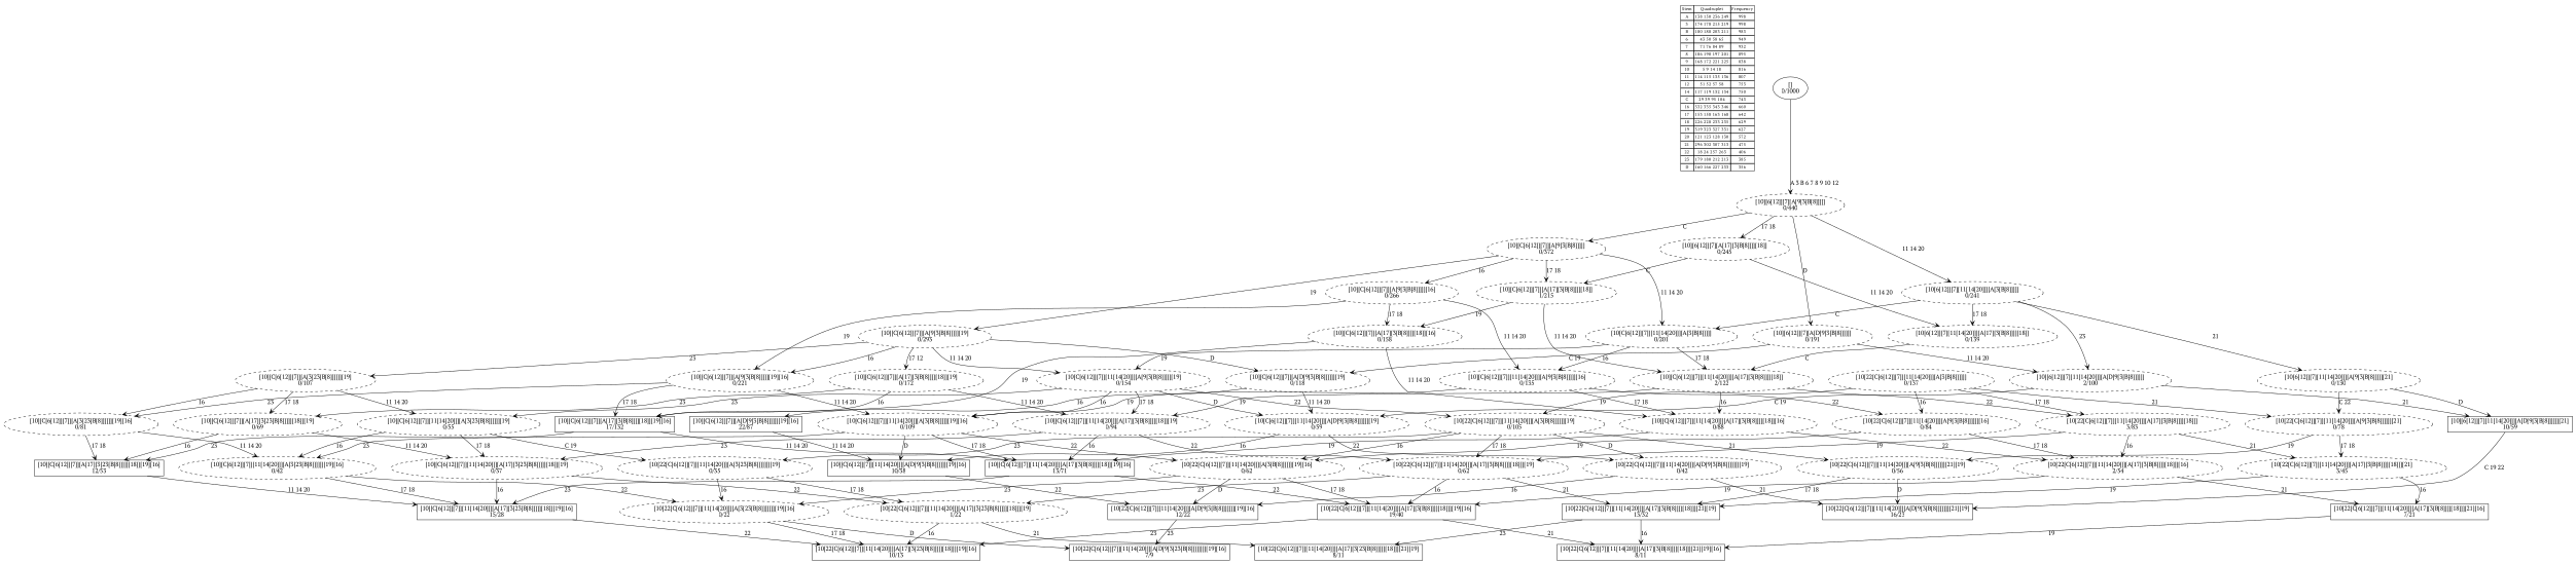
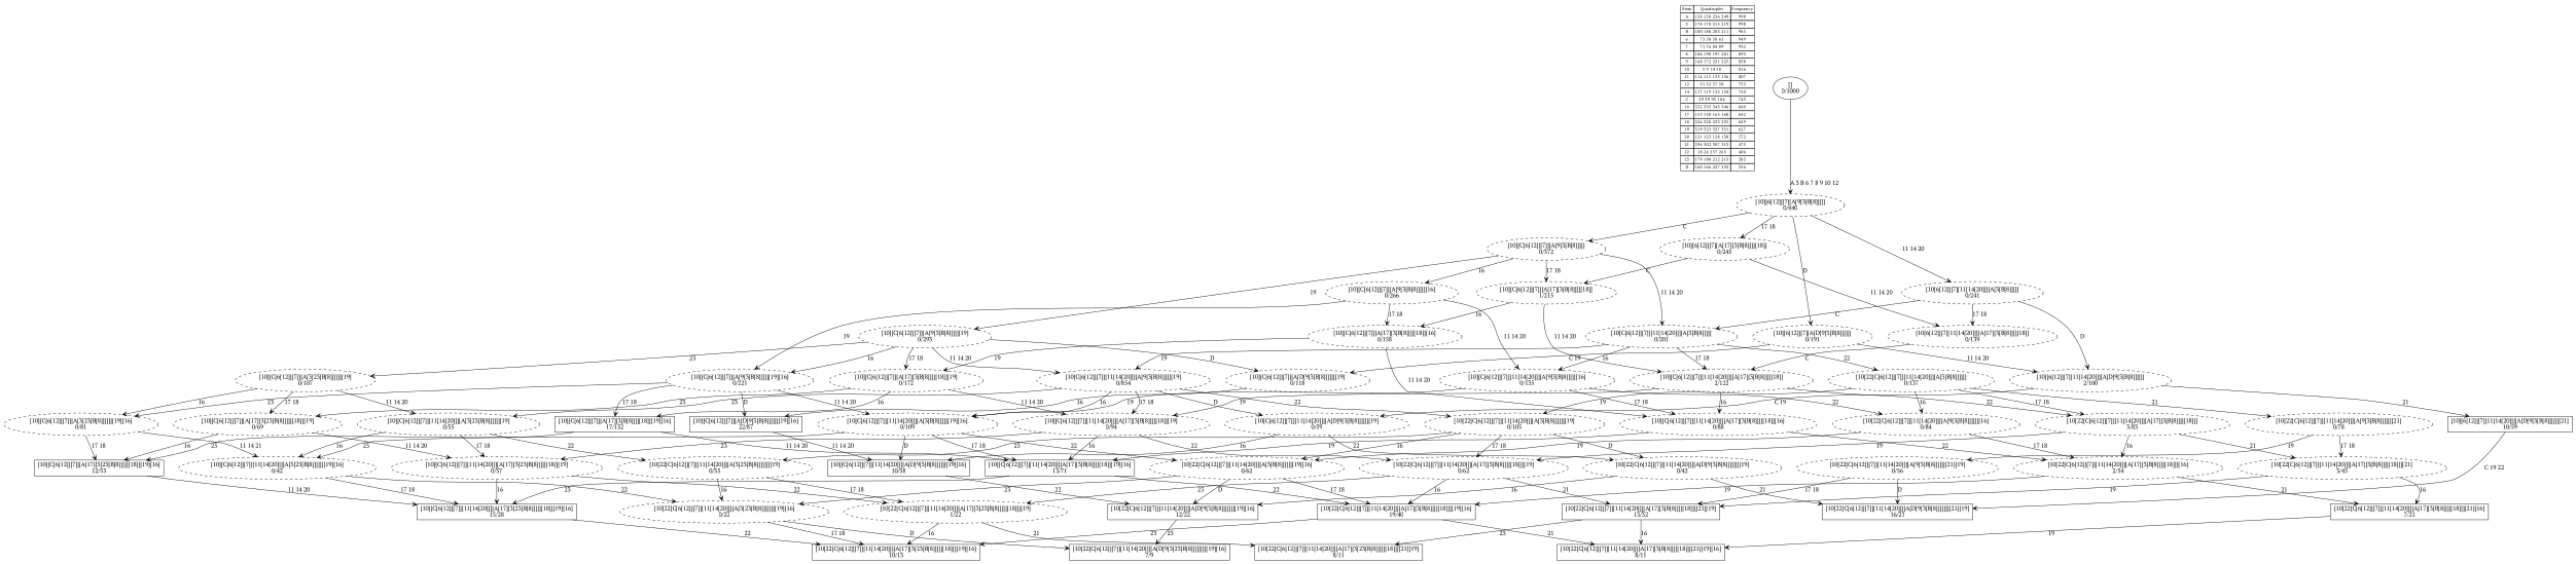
  digraph {
    fontname="PT Serif"
    nodesep=0.5
    node [fontname="PT Serif" style=dashed]
    edge [arrowhead=vee fontname="PT Serif"]
-   n1 [fontsize=11 label=< <table border="0" cellborder="1" cellspacing="0"><tr><td>Stem</td><td>Quadruplet</td><td>Frequency</td></tr> <tr><td>A</td><td>138 150 236 249</td><td>998</td></tr> <tr><td>3</td><td>174 178 215 219</td><td>998</td></tr> <tr><td>B</td><td>180 188 203 211</td><td>983</td></tr> <tr><td>6</td><td>43 50 58 65</td><td>949</td></tr> <tr><td>7</td><td>71 76 84 89</td><td>932</td></tr> <tr><td>8</td><td>186 190 197 201</td><td>895</td></tr> <tr><td>9</td><td>168 172 221 225</td><td>838</td></tr> <tr><td>10</td><td>5 9 14 18</td><td>816</td></tr> <tr><td>11</td><td>114 115 135 136</td><td>807</td></tr> <tr><td>12</td><td>51 52 57 58</td><td>753</td></tr> <tr><td>14</td><td>117 119 132 134</td><td>750</td></tr> <tr><td>C</td><td>29 39 95 104</td><td>743</td></tr> <tr><td>16</td><td>332 335 343 346</td><td>660</td></tr> <tr><td>17</td><td>153 158 163 168</td><td>642</td></tr> <tr><td>18</td><td>226 228 233 235</td><td>629</td></tr> <tr><td>19</td><td>319 323 327 331</td><td>627</td></tr> <tr><td>20</td><td>121 123 128 130</td><td>572</td></tr> <tr><td>21</td><td>296 302 307 313</td><td>475</td></tr> <tr><td>22</td><td>18 24 257 263</td><td>406</td></tr> <tr><td>23</td><td>179 180 212 213</td><td>385</td></tr> <tr><td>D</td><td>160 166 227 233</td><td>356</td></tr> </table>> shape=plaintext style=""]
+   n1 [fontsize=11 label=< <table border="0" cellborder="1" cellspacing="0"><tr><td>Stem</td><td>Quadruplet</td><td>Frequency</td></tr> <tr><td>A</td><td>138 150 236 249</td><td>998</td></tr> <tr><td>3</td><td>174 178 215 219</td><td>998</td></tr> <tr><td>B</td><td>180 188 203 211</td><td>983</td></tr> <tr><td>6</td><td>73 50 58 65</td><td>949</td></tr> <tr><td>7</td><td>71 76 84 89</td><td>932</td></tr> <tr><td>8</td><td>186 190 197 201</td><td>895</td></tr> <tr><td>9</td><td>168 172 221 225</td><td>838</td></tr> <tr><td>10</td><td>5 9 14 18</td><td>816</td></tr> <tr><td>11</td><td>114 115 135 136</td><td>807</td></tr> <tr><td>12</td><td>51 52 57 58</td><td>753</td></tr> <tr><td>14</td><td>117 119 132 134</td><td>750</td></tr> <tr><td>C</td><td>29 39 95 104</td><td>743</td></tr> <tr><td>16</td><td>332 335 343 346</td><td>660</td></tr> <tr><td>17</td><td>153 158 163 168</td><td>642</td></tr> <tr><td>18</td><td>226 228 233 235</td><td>629</td></tr> <tr><td>19</td><td>319 323 327 331</td><td>627</td></tr> <tr><td>20</td><td>121 123 128 130</td><td>572</td></tr> <tr><td>21</td><td>296 302 307 313</td><td>475</td></tr> <tr><td>22</td><td>18 24 257 263</td><td>406</td></tr> <tr><td>23</td><td>179 180 212 213</td><td>385</td></tr> <tr><td>D</td><td>160 166 227 233</td><td>356</td></tr> </table>> shape=plaintext style=""]
    n2 [label="[10][C[6[12]][7]][A[D[9[3[B[8]]]]]][19][16]\n22/87" shape=box style=""]
    n3 [label="[10][C[6[12]][7]][11[14[20]]][A[D[9[3[B[8]]]]]][19][16]\n10/38" shape=box style=""]
    n4 [label="[10[22[C[6[12]][7]][11[14[20]]][A[D[9[3[B[8]]]]]]][19][16]\n12/22" shape=box style=""]
    n5 [label="[10[22[C[6[12]][7]][11[14[20]]][A[17][3[B[8]]]][18]]][19][16]\n19/40" shape=box style=""]
    n6 [label="[10[22[C[6[12]][7]][11[14[20]]][A[17][3[23[B[8]]]]][18]]][19][16]\n10/13" shape=box style=""]
    n7 [label="[10[22[C[6[12]][7]][11[14[20]]][A[17][3[B[8]]]][18]]][21][19][16]\n8/11" shape=box style=""]
    n8 [label="[10][C[6[12]][7]][A[17][3[B[8]]]][18]][19][16]\n17/132" shape=box style=""]
    n9 [label="[10][C[6[12]][7]][11[14[20]]][A[17][3[B[8]]]][18]][19][16]\n13/71" shape=box style=""]
    n10 [label="[10][C[6[12]][7]][A[17][3[23[B[8]]]]][18]][19][16]\n12/53" shape=box style=""]
    n11 [label="[10][C[6[12]][7]][11[14[20]]][A[17][3[23[B[8]]]]][18]][19][16]\n15/28" shape=box style=""]
    n12 [label="[10[22[C[6[12]][7]][11[14[20]]][A[D[9[3[B[8]]]]]]][21][19]\n16/23" shape=box style=""]
    n13 [label="[10[22[C[6[12]][7]][11[14[20]]][A[17][3[B[8]]]][18]]][21][19]\n13/32" shape=box style=""]
    n14 [label="[10[22[C[6[12]][7]][11[14[20]]][A[17][3[23[B[8]]]]][18]]][21][19]\n8/11" shape=box style=""]
    n15 [label="[10[22[C[6[12]][7]][11[14[20]]][A[D[9[3[23[B[8]]]]]]]][19][16]\n7/9" shape=box style=""]
    n16 [label="[10][6[12]][7][11[14[20]]][A[D[9[3[B[8]]]]]][21]\n10/59" shape=box style=""]
    n17 [label="[10[22[C[6[12]][7]][11[14[20]]][A[17][3[B[8]]]][18]]][21]\n3/45"]
    n18 [label="[10[22[C[6[12]][7]][11[14[20]]][A[17][3[B[8]]]][18]]][21][16]\n7/21" shape=box style=""]
    n19 [label="[10][C[6[12]][7]][A[9[3[B[8]]]]][19][16]\n0/221"]
    n20 [label="[10[C[6[12]][7]][11[14[20]]][A[3[B[8]]]]][19][16]\n0/109"]
    n21 [label="[10][C[6[12]][7]][A[3[23[B[8]]]]]][19][16]\n0/81"]
    n22 [label="[10[22[C[6[12]][7]][11[14[20]]][A[3[B[8]]]]]][19][16]\n0/62"]
    n23 [label="[10][C[6[12]][7]][11[14[20]]][A[3[23[B[8]]]]]][19][16]\n0/42"]
    n24 [label="[10][C[6[12]][7]][A[D[9[3[B[8]]]]]][19]\n0/118"]
    n25 [label="[10[C[6[12]][7]][11[14[20]]][A[D[9[3[B[8]]]]]][19]\n0/59"]
    n26 [label="[10[22[C[6[12]][7]][11[14[20]]][A[D[9[3[B[8]]]]]]][19]\n0/42"]
    n27 [label="[10][C[6[12]][7]][A[9[3[B[8]]]]][19]\n0/293"]
    n28 [label="[10][C[6[12]][7]][A[17][3[B[8]]]][18]][19]\n0/172"]
-   n29 [label="[10[C[6[12]][7]][11[14[20]]][A[9[3[B[8]]]]][19]\n0/154"]
+   n29 [label="[10[C[6[12]][7]][11[14[20]]][A[9[3[B[8]]]]][19]\n0/854"]
    n30 [label="[10][C[6[12]][7]][A[3[23[B[8]]]]]][19]\n0/107"]
    n31 [label="[10][C[6[12]][7]][11[14[20]]][A[17][3[B[8]]]][18]][19]\n0/94"]
    n32 [label="[10][C[6[12]][7]][A[17][3[23[B[8]]]]][18]][19]\n0/69"]
    n33 [label="[10[22[C[6[12]][7]][11[14[20]]][A[3[B[8]]]]]][19]\n0/105"]
    n34 [label="[10][C[6[12]][7]][11[14[20]]][A[3[23[B[8]]]]]][19]\n0/55"]
    n35 [label="[10][6[12]][7][A[D[9[3[B[8]]]]]]\n0/191"]
    n36 [label="[10][6[12]][7][11[14[20]]][A[D[9[3[B[8]]]]]]\n2/100"]
    n37 [label="[10][6[12]][7][A[9[3[B[8]]]]]\n0/440"]
    n38 [label="[10[6[12]][7][11[14[20]]][A[3[B[8]]]]]\n0/241"]
    n39 [label="[10][6[12]][7][A[17][3[B[8]]]][18]]\n0/245"]
    n40 [label="[10][C[6[12]][7]][A[9[3[B[8]]]]]\n0/372"]
    n41 [label="[10[6[12]][7][11[14[20]]][A[17][3[B[8]]]][18]]\n0/139"]
-   n42 [label="[10[6[12]][7][11[14[20]]][A[9[3[B[8]]]]][21]\n0/130"]
    n43 [label="[10[C[6[12]][7]][11[14[20]]][A[3[B[8]]]]]\n0/201"]
    n44 [label="[10][C[6[12]][7]][A[17][3[B[8]]]][18]]\n1/215"]
    n45 [label="[10][C[6[12]][7]][A[9[3[B[8]]]]][16]\n0/266"]
    n46 [label="[10][C[6[12]][7]][A[17][3[B[8]]]][18]][16]\n0/158"]
    n47 [label="[10][C[6[12]][7]][11[14[20]]][A[9[3[B[8]]]]][16]\n0/135"]
    n48 [label="[10][C[6[12]][7]][11[14[20]]][A[17][3[B[8]]]][18]][16]\n0/88"]
    n49 [label="[10[22[C[6[12]][7]][11[14[20]]][A[9[3[B[8]]]]]][16]\n0/84"]
    n50 [label="[10[22[C[6[12]][7]][11[14[20]]][A[17][3[B[8]]]][18]]][19]\n0/62"]
    n51 [label="[10[22[C[6[12]][7]][11[14[20]]][A[9[3[B[8]]]]]][21][19]\n0/56"]
    n52 [label="[10[22[C[6[12]][7]][11[14[20]]][A[3[23[B[8]]]]]]][19]\n0/35"]
    n53 [label="[10[22[C[6[12]][7]][11[14[20]]][A[17][3[23[B[8]]]]][18]]][19]\n1/22"]
    n54 [label="[10[22[C[6[12]][7]][11[14[20]]][A[3[23[B[8]]]]]]][19][16]\n0/22"]
    n55 [label="[10][C[6[12]][7]][11[14[20]]][A[17][3[B[8]]]][18]]\n2/122"]
    n56 [label="[10[22[C[6[12]][7]][11[14[20]]][A[9[3[B[8]]]]]][21]\n0/78"]
    n57 [label="[10[22[C[6[12]][7]][11[14[20]]][A[3[B[8]]]]]]\n0/137"]
    n58 [label="[10[22[C[6[12]][7]][11[14[20]]][A[17][3[B[8]]]][18]]]\n3/83"]
    n59 [label="[10[22[C[6[12]][7]][11[14[20]]][A[17][3[B[8]]]][18]]][16]\n2/54"]
    n60 [label="[10][C[6[12]][7]][11[14[20]]][A[17][3[23[B[8]]]]][18]][19]\n0/37"]
    n61 [label="[]\n0/1000" style=""]
    n2 -> n3 [label="11 14 20 "]
    n3 -> n4 [label="22 "]
    n4 -> n15 [label="23 "]
    n5 -> n6 [label="23 "]
    n5 -> n7 [label="21 "]
    n8 -> n9 [label="11 14 20 "]
    n8 -> n10 [label="23 "]
    n9 -> n5 [label="22 "]
    n9 -> n11 [label="23 "]
    n10 -> n11 [label="11 14 20 "]
    n11 -> n6 [label="22 "]
    n13 -> n7 [label="16 "]
    n13 -> n14 [label="23 "]
    n16 -> n12 [label="C 19 22 "]
    n17 -> n13 [label="19 "]
    n17 -> n18 [label="16 "]
    n18 -> n7 [label="19 "]
+   n19 -> n2 [label="D "]
    n19 -> n8 [label="17 18 "]
    n19 -> n20 [label="11 14 20 "]
    n19 -> n21 [label="23 "]
    n20 -> n3 [label="D "]
    n20 -> n9 [label="17 18 "]
    n20 -> n22 [label="22 "]
    n20 -> n23 [label="23 "]
    n21 -> n10 [label="17 18 "]
-   n21 -> n23 [label="11 14 20 "]
+   n21 -> n23 [label="11 14 21 "]
    n22 -> n4 [label="D "]
    n22 -> n5 [label="17 18 "]
    n22 -> n54 [label="23 "]
    n23 -> n11 [label="17 18 "]
    n23 -> n54 [label="22 "]
    n24 -> n2 [label="16 "]
-   n24 -> n25 [label="11 14 20 "]
    n25 -> n3 [label="16 "]
    n25 -> n26 [label="22 "]
    n26 -> n4 [label="16 "]
    n26 -> n12 [label="21 "]
    n27 -> n19 [label="16 "]
    n27 -> n24 [label="D "]
-   n27 -> n28 [label="17 12 "]
+   n27 -> n28 [label="17 18 "]
    n27 -> n29 [label="11 14 20 "]
    n27 -> n30 [label="23 "]
    n28 -> n8 [label="16 "]
    n28 -> n31 [label="11 14 20 "]
    n28 -> n32 [label="23 "]
    n29 -> n20 [label="16 "]
    n29 -> n25 [label="D "]
    n29 -> n31 [label="17 18 "]
    n29 -> n33 [label="22 "]
    n29 -> n34 [label="23 "]
    n30 -> n21 [label="16 "]
    n30 -> n32 [label="17 18 "]
    n30 -> n34 [label="11 14 20 "]
    n31 -> n9 [label="16 "]
    n31 -> n50 [label="22 "]
    n31 -> n60 [label="23 "]
    n32 -> n10 [label="16 "]
    n32 -> n60 [label="11 14 20 "]
    n33 -> n22 [label="16 "]
    n33 -> n26 [label="D "]
    n33 -> n50 [label="17 18 "]
-   n33 -> n51 [label="21 "]
    n33 -> n52 [label="23 "]
    n34 -> n23 [label="16 "]
-   n34 -> n52 [label="C 19 "]
+   n34 -> n52 [label="22 "]
    n34 -> n60 [label="17 18 "]
    n35 -> n24 [label="C 19 "]
    n35 -> n36 [label="11 14 20 "]
    n36 -> n16 [label="21 "]
    n36 -> n25 [label="C 19 "]
    n37 -> n35 [label="D "]
    n37 -> n38 [label="11 14 20 "]
    n37 -> n39 [label="17 18 "]
    n37 -> n40 [label="C "]
-   n38 -> n36 [label="23 "]
+   n38 -> n36 [label="D "]
    n38 -> n41 [label="17 18 "]
-   n38 -> n42 [label="21 "]
    n38 -> n43 [label="C "]
    n39 -> n41 [label="11 14 20 "]
    n39 -> n44 [label="C "]
    n40 -> n27 [label="19 "]
    n40 -> n43 [label="11 14 20 "]
    n40 -> n44 [label="17 18 "]
    n40 -> n45 [label="16 "]
    n41 -> n55 [label="C "]
-   n42 -> n16 [label="D "]
-   n42 -> n56 [label="C 22 "]
    n43 -> n29 [label="19 "]
    n43 -> n47 [label="16 "]
    n43 -> n55 [label="17 18 "]
-   n44 -> n46 [label="19 "]
+   n43 -> n57 [label="22 "]
+   n44 -> n46 [label="16 "]
    n44 -> n55 [label="11 14 20 "]
    n45 -> n19 [label="19 "]
    n45 -> n46 [label="17 18 "]
    n45 -> n47 [label="11 14 20 "]
-   n46 -> n8 [label="19 "]
+   n46 -> n28 [label="19 "]
    n46 -> n48 [label="11 14 20 "]
    n47 -> n20 [label="19 "]
    n47 -> n48 [label="17 18 "]
    n47 -> n49 [label="22 "]
    n48 -> n9 [label="19 "]
    n48 -> n59 [label="22 "]
    n49 -> n22 [label="19 "]
    n49 -> n59 [label="17 18 "]
    n50 -> n5 [label="16 "]
    n50 -> n13 [label="21 "]
    n50 -> n53 [label="23 "]
    n51 -> n12 [label="D "]
    n51 -> n13 [label="17 18 "]
    n52 -> n53 [label="17 18 "]
    n52 -> n54 [label="16 "]
    n53 -> n6 [label="16 "]
    n53 -> n14 [label="21 "]
    n54 -> n6 [label="17 18 "]
    n54 -> n15 [label="D "]
    n55 -> n31 [label="19 "]
    n55 -> n48 [label="16 "]
    n55 -> n58 [label="22 "]
    n56 -> n17 [label="17 18 "]
    n56 -> n51 [label="19 "]
    n57 -> n33 [label="19 "]
    n57 -> n49 [label="16 "]
    n57 -> n56 [label="21 "]
    n57 -> n58 [label="17 18 "]
    n58 -> n17 [label="21 "]
    n58 -> n50 [label="19 "]
    n58 -> n59 [label="16 "]
    n59 -> n5 [label="19 "]
    n59 -> n18 [label="21 "]
    n60 -> n11 [label="16 "]
    n60 -> n53 [label="22 "]
    n61 -> n37 [label="A 3 B 6 7 8 9 10 12 "]
  }
